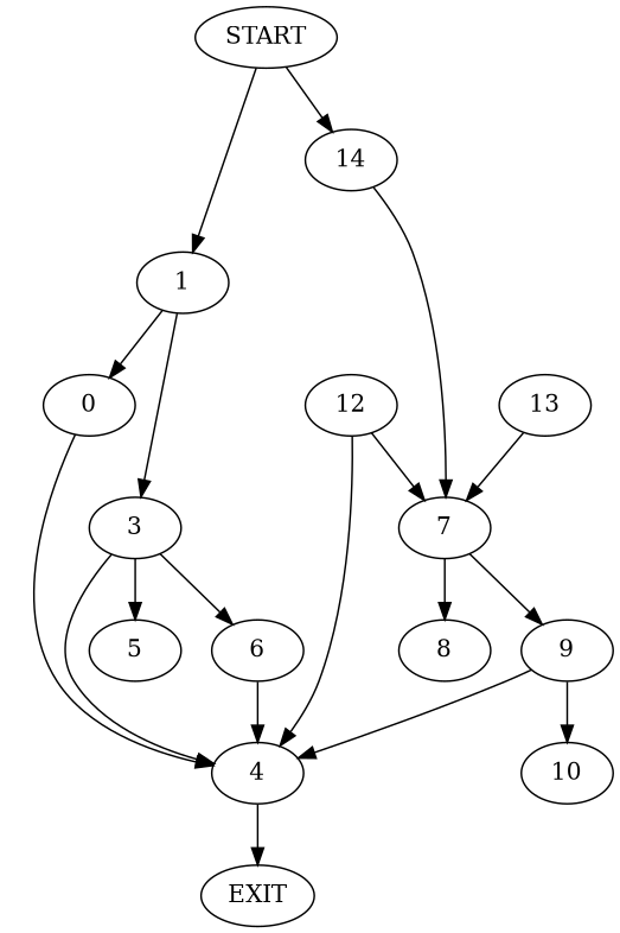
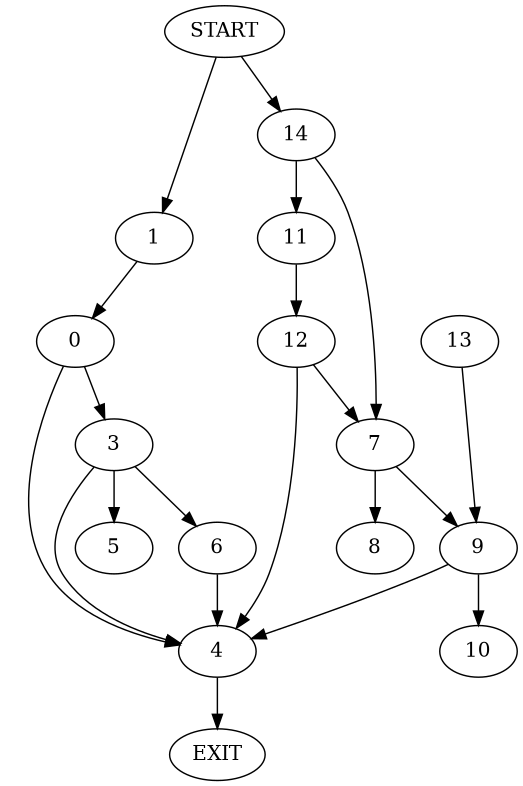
  digraph {
    n1 [label=START]
    1
    14
    n4 [label=0]
    3
    6
    4
    7
+   11
    n10 [label=EXIT]
    5
    8
    9
    10
    12
    13
    n1 -> 1
    n1 -> 14
    1 -> n4
-   1 -> 3
+   n4 -> 3
    14 -> 7
+   14 -> 11
    n4 -> 4
    3 -> 6
    3 -> 4
    3 -> 5
    6 -> 4
    4 -> n10
    7 -> 8
    7 -> 9
+   11 -> 12
    9 -> 4
    9 -> 10
    12 -> 4
    12 -> 7
-   13 -> 7
+   13 -> 9
  }
